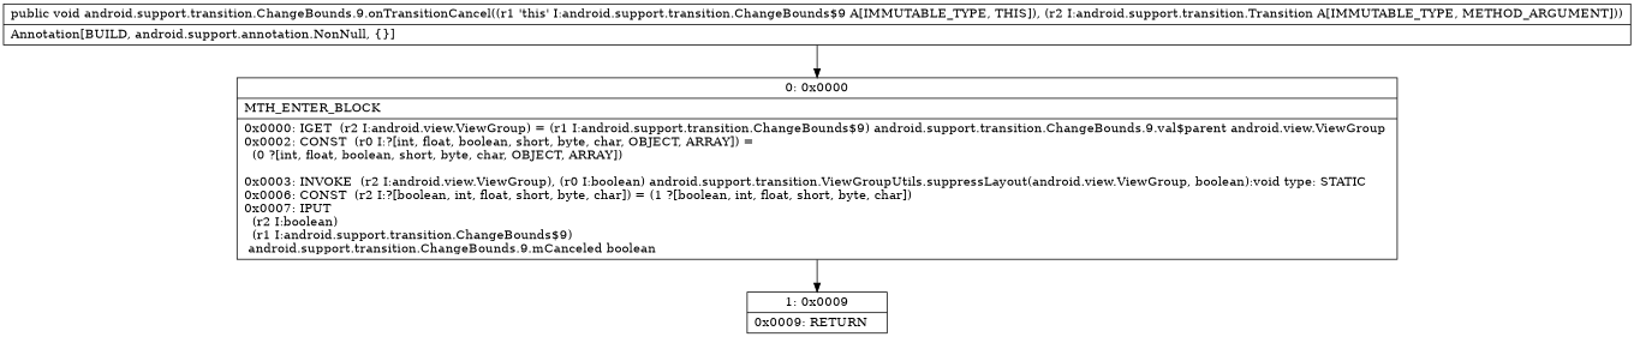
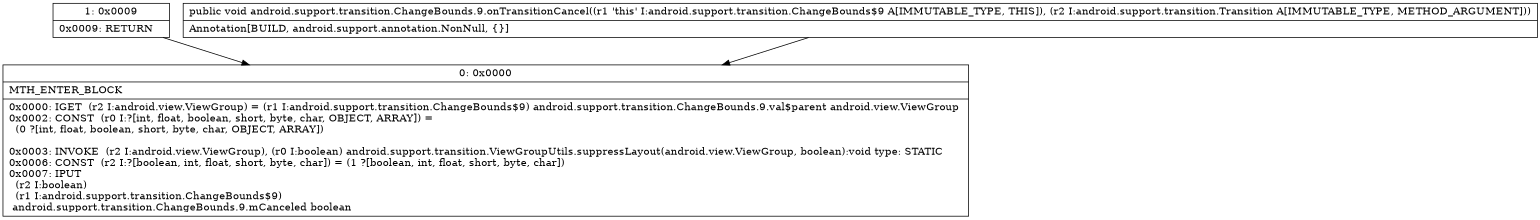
  digraph {
    node [shape=record]
    n1 [label="{0\:\ 0x0000|MTH_ENTER_BLOCK\l|0x0000: IGET  (r2 I:android.view.ViewGroup) = (r1 I:android.support.transition.ChangeBounds$9) android.support.transition.ChangeBounds.9.val$parent android.view.ViewGroup \l0x0002: CONST  (r0 I:?[int, float, boolean, short, byte, char, OBJECT, ARRAY]) = \l  (0 ?[int, float, boolean, short, byte, char, OBJECT, ARRAY])\l \l0x0003: INVOKE  (r2 I:android.view.ViewGroup), (r0 I:boolean) android.support.transition.ViewGroupUtils.suppressLayout(android.view.ViewGroup, boolean):void type: STATIC \l0x0006: CONST  (r2 I:?[boolean, int, float, short, byte, char]) = (1 ?[boolean, int, float, short, byte, char]) \l0x0007: IPUT  \l  (r2 I:boolean)\l  (r1 I:android.support.transition.ChangeBounds$9)\l android.support.transition.ChangeBounds.9.mCanceled boolean \l}"]
    n2 [label="{1\:\ 0x0009|0x0009: RETURN   \l}"]
    n3 [label="{public void android.support.transition.ChangeBounds.9.onTransitionCancel((r1 'this' I:android.support.transition.ChangeBounds$9 A[IMMUTABLE_TYPE, THIS]), (r2 I:android.support.transition.Transition A[IMMUTABLE_TYPE, METHOD_ARGUMENT]))  | Annotation[BUILD, android.support.annotation.NonNull, \{\}]\l}"]
-   n1 -> n2
+   n2 -> n1
    n3 -> n1
  }
